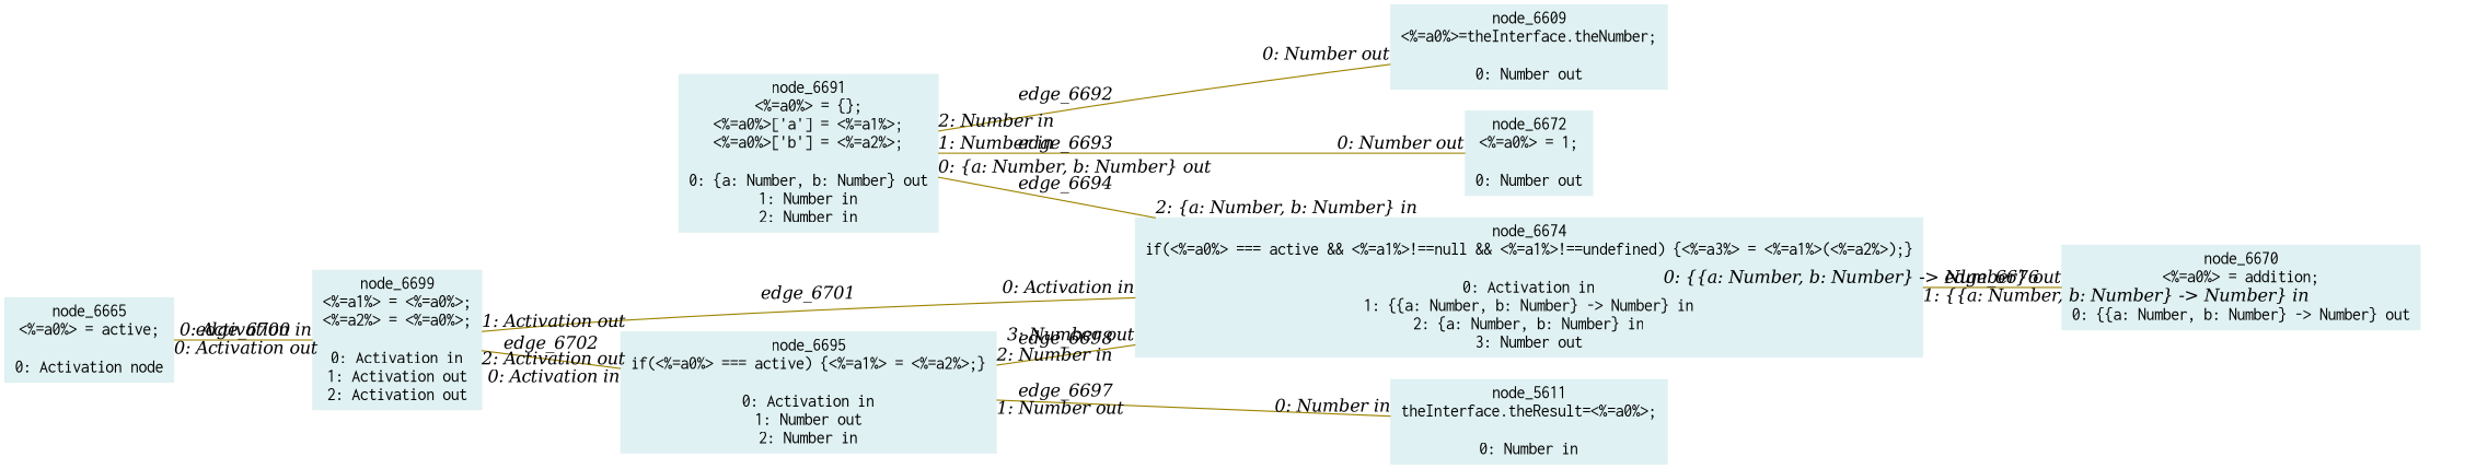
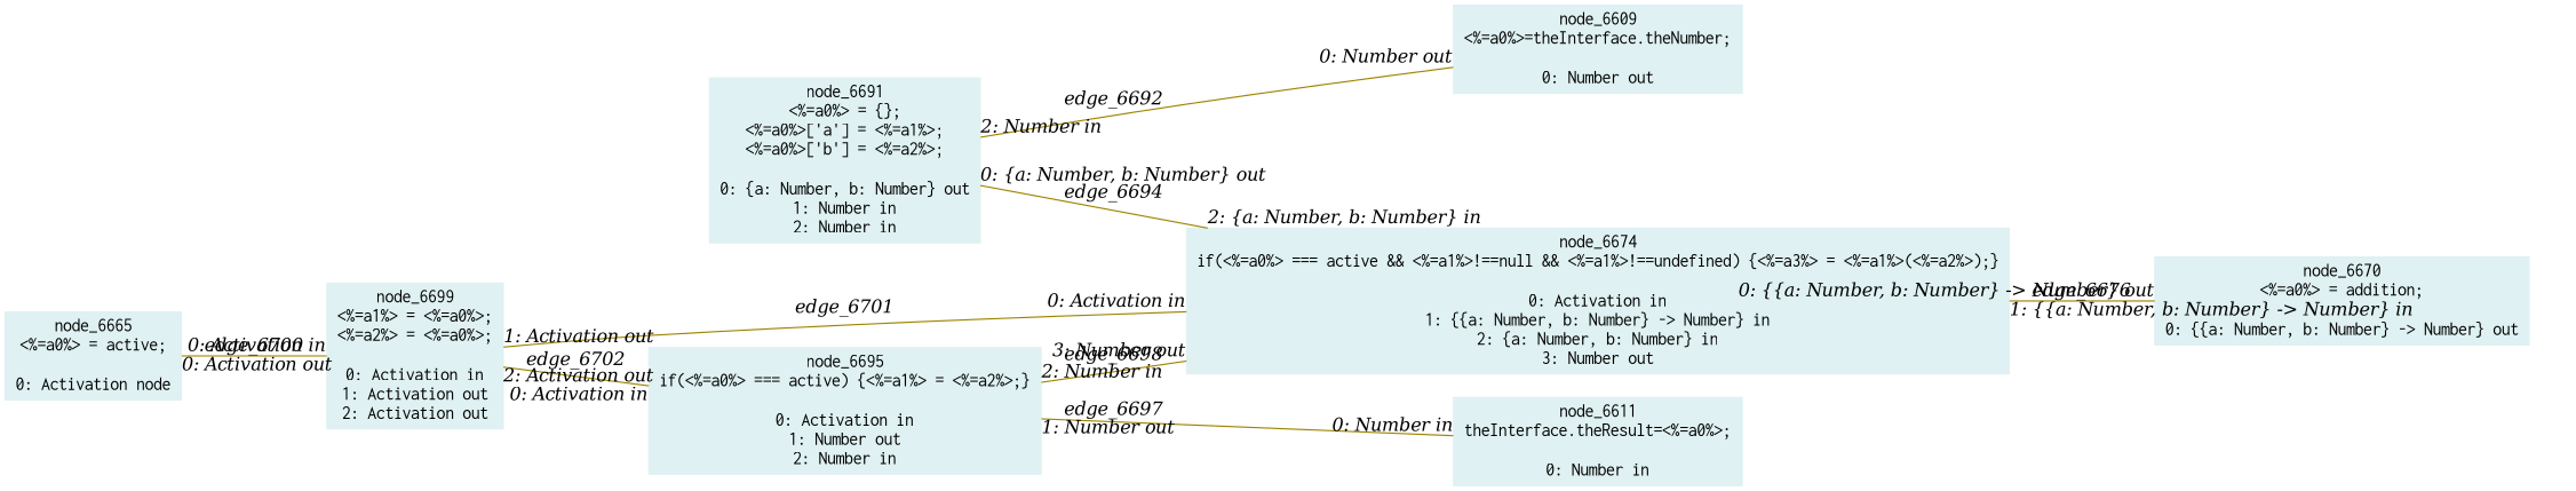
  digraph {
    rankdir=LR
    node [color="#dff1f2" fontname=Courier shape=box style=filled]
    edge [arrowHead=none arrowsize=1 color="#9d8400" dir=none fontname="Times-Italic" headlabel="0: Activation in" taillabel="2: Number in"]
    n1 [label="node_6609\n<%=a0%>=theInterface.theNumber;\n\n0: Number out"]
-   n2 [label="node_5611\ntheInterface.theResult=<%=a0%>;\n\n0: Number in"]
+   n2 [label="node_6611\ntheInterface.theResult=<%=a0%>;\n\n0: Number in"]
    n3 [label="node_6665\n<%=a0%> = active;\n\n0: Activation node"]
    n4 [label="node_6699\n<%=a1%> = <%=a0%>;\n<%=a2%> = <%=a0%>;\n\n0: Activation in\n1: Activation out\n2: Activation out"]
    n5 [label="node_6674\nif(<%=a0%> === active && <%=a1%>!==null && <%=a1%>!==undefined) {<%=a3%> = <%=a1%>(<%=a2%>);}\n\n0: Activation in\n1: {{a: Number, b: Number} -> Number} in\n2: {a: Number, b: Number} in\n3: Number out"]
    n6 [label="node_6695\nif(<%=a0%> === active) {<%=a1%> = <%=a2%>;}\n\n0: Activation in\n1: Number out\n2: Number in"]
    n7 [label="node_6670\n<%=a0%> = addition;\n\n0: {{a: Number, b: Number} -> Number} out"]
-   n8 [label="node_6672\n<%=a0%> = 1;\n\n0: Number out"]
    n9 [label="node_6691\n<%=a0%> = {};\n<%=a0%>['a'] = <%=a1%>;\n<%=a0%>['b'] = <%=a2%>;\n\n0: {a: Number, b: Number} out\n1: Number in\n2: Number in"]
    n3 -> n4 [label=edge_6700 taillabel="0: Activation out"]
    n4 -> n5 [label=edge_6701 taillabel="1: Activation out"]
    n4 -> n6 [label=edge_6702 taillabel="2: Activation out"]
    n5 -> n7 [headlabel="0: {{a: Number, b: Number} -> Number} out" label=edge_6676 taillabel="1: {{a: Number, b: Number} -> Number} in"]
    n6 -> n2 [headlabel="0: Number in" label=edge_6697 taillabel="1: Number out"]
    n6 -> n5 [headlabel="3: Number out" label=edge_6698]
    n9 -> n1 [headlabel="0: Number out" label=edge_6692]
    n9 -> n5 [headlabel="2: {a: Number, b: Number} in" label=edge_6694 taillabel="0: {a: Number, b: Number} out"]
-   n9 -> n8 [headlabel="0: Number out" label=edge_6693 taillabel="1: Number in"]
  }
